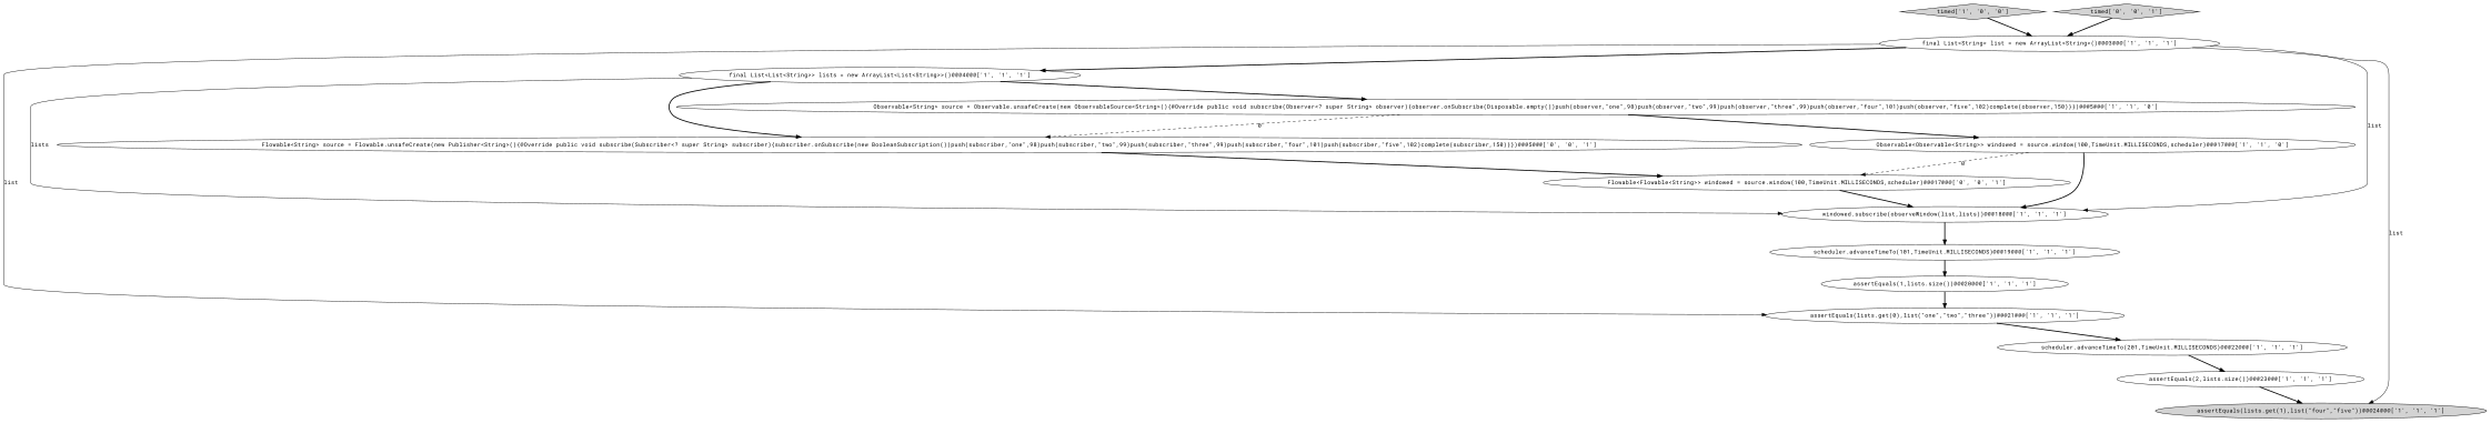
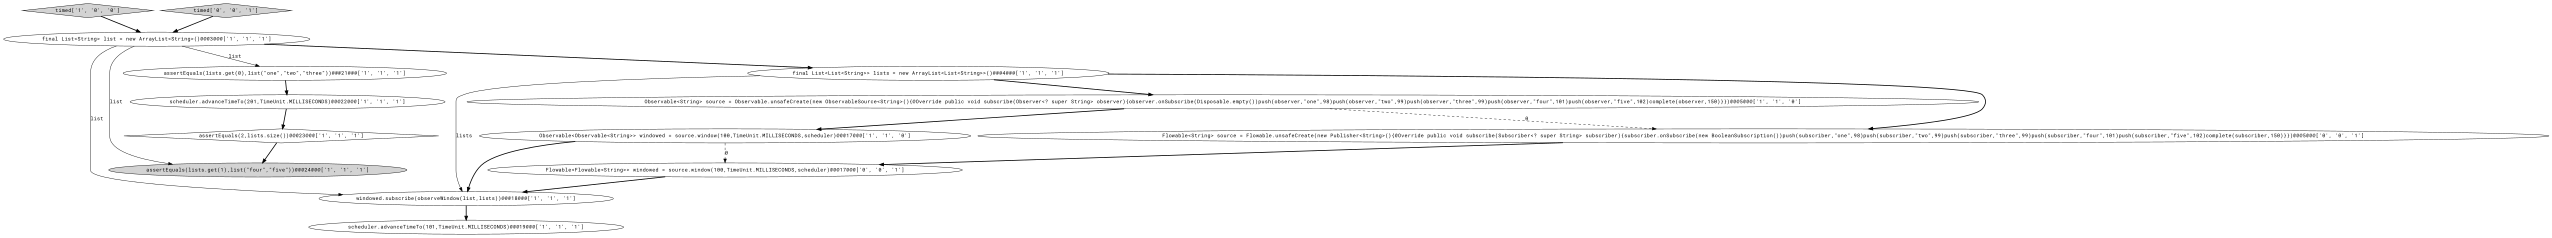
  digraph {
    fontname="Roboto Mono"
    node [fillcolor=white fontname="Roboto Mono" shape=ellipse style=filled]
    edge [fontname="Roboto Mono" style=bold]
    n1 [label="scheduler.advanceTimeTo(101,TimeUnit.MILLISECONDS)@@@19@@@['1', '1', '1']"]
-   n2 [label="assertEquals(1,lists.size())@@@20@@@['1', '1', '1']"]
    n3 [label="assertEquals(lists.get(0),list(\"one\",\"two\",\"three\"))@@@21@@@['1', '1', '1']"]
    n4 [label="Flowable<Flowable<String>> windowed = source.window(100,TimeUnit.MILLISECONDS,scheduler)@@@17@@@['0', '0', '1']"]
    n5 [label="windowed.subscribe(observeWindow(list,lists))@@@18@@@['1', '1', '1']"]
    n6 [label="scheduler.advanceTimeTo(201,TimeUnit.MILLISECONDS)@@@22@@@['1', '1', '1']"]
-   n7 [label="assertEquals(2,lists.size())@@@23@@@['1', '1', '1']"]
+   n7 [label="assertEquals(2,lists.size())@@@23@@@['1', '1', '1']" shape=diamond]
    n8 [fillcolor=lightgray label="assertEquals(lists.get(1),list(\"four\",\"five\"))@@@24@@@['1', '1', '1']"]
    n9 [fillcolor=lightgray label="timed['1', '0', '0']" shape=diamond]
    n10 [label="final List<String> list = new ArrayList<String>()@@@3@@@['1', '1', '1']"]
    n11 [label="final List<List<String>> lists = new ArrayList<List<String>>()@@@4@@@['1', '1', '1']"]
    n12 [fillcolor=lightgray label="timed['0', '0', '1']" shape=diamond]
    n13 [label="Flowable<String> source = Flowable.unsafeCreate(new Publisher<String>(){@Override public void subscribe(Subscriber<? super String> subscriber){subscriber.onSubscribe(new BooleanSubscription())push(subscriber,\"one\",98)push(subscriber,\"two\",99)push(subscriber,\"three\",99)push(subscriber,\"four\",101)push(subscriber,\"five\",102)complete(subscriber,150)}})@@@5@@@['0', '0', '1']"]
    n14 [label="Observable<String> source = Observable.unsafeCreate(new ObservableSource<String>(){@Override public void subscribe(Observer<? super String> observer){observer.onSubscribe(Disposable.empty())push(observer,\"one\",98)push(observer,\"two\",99)push(observer,\"three\",99)push(observer,\"four\",101)push(observer,\"five\",102)complete(observer,150)}})@@@5@@@['1', '1', '0']"]
    n15 [label="Observable<Observable<String>> windowed = source.window(100,TimeUnit.MILLISECONDS,scheduler)@@@17@@@['1', '1', '0']"]
-   n1 -> n2
-   n2 -> n3
    n3 -> n6
    n4 -> n5
    n5 -> n1
    n6 -> n7
    n7 -> n8
    n9 -> n10
    n10 -> n3 [label=list style=solid]
    n10 -> n5 [label=list style=solid]
    n10 -> n8 [label=list style=solid]
    n10 -> n11
    n11 -> n5 [label=lists style=solid]
    n11 -> n13
    n11 -> n14
    n12 -> n10
    n13 -> n4
    n14 -> n13 [label=0 style=dashed]
    n14 -> n15
    n15 -> n4 [label=0 style=dashed]
    n15 -> n5
  }
